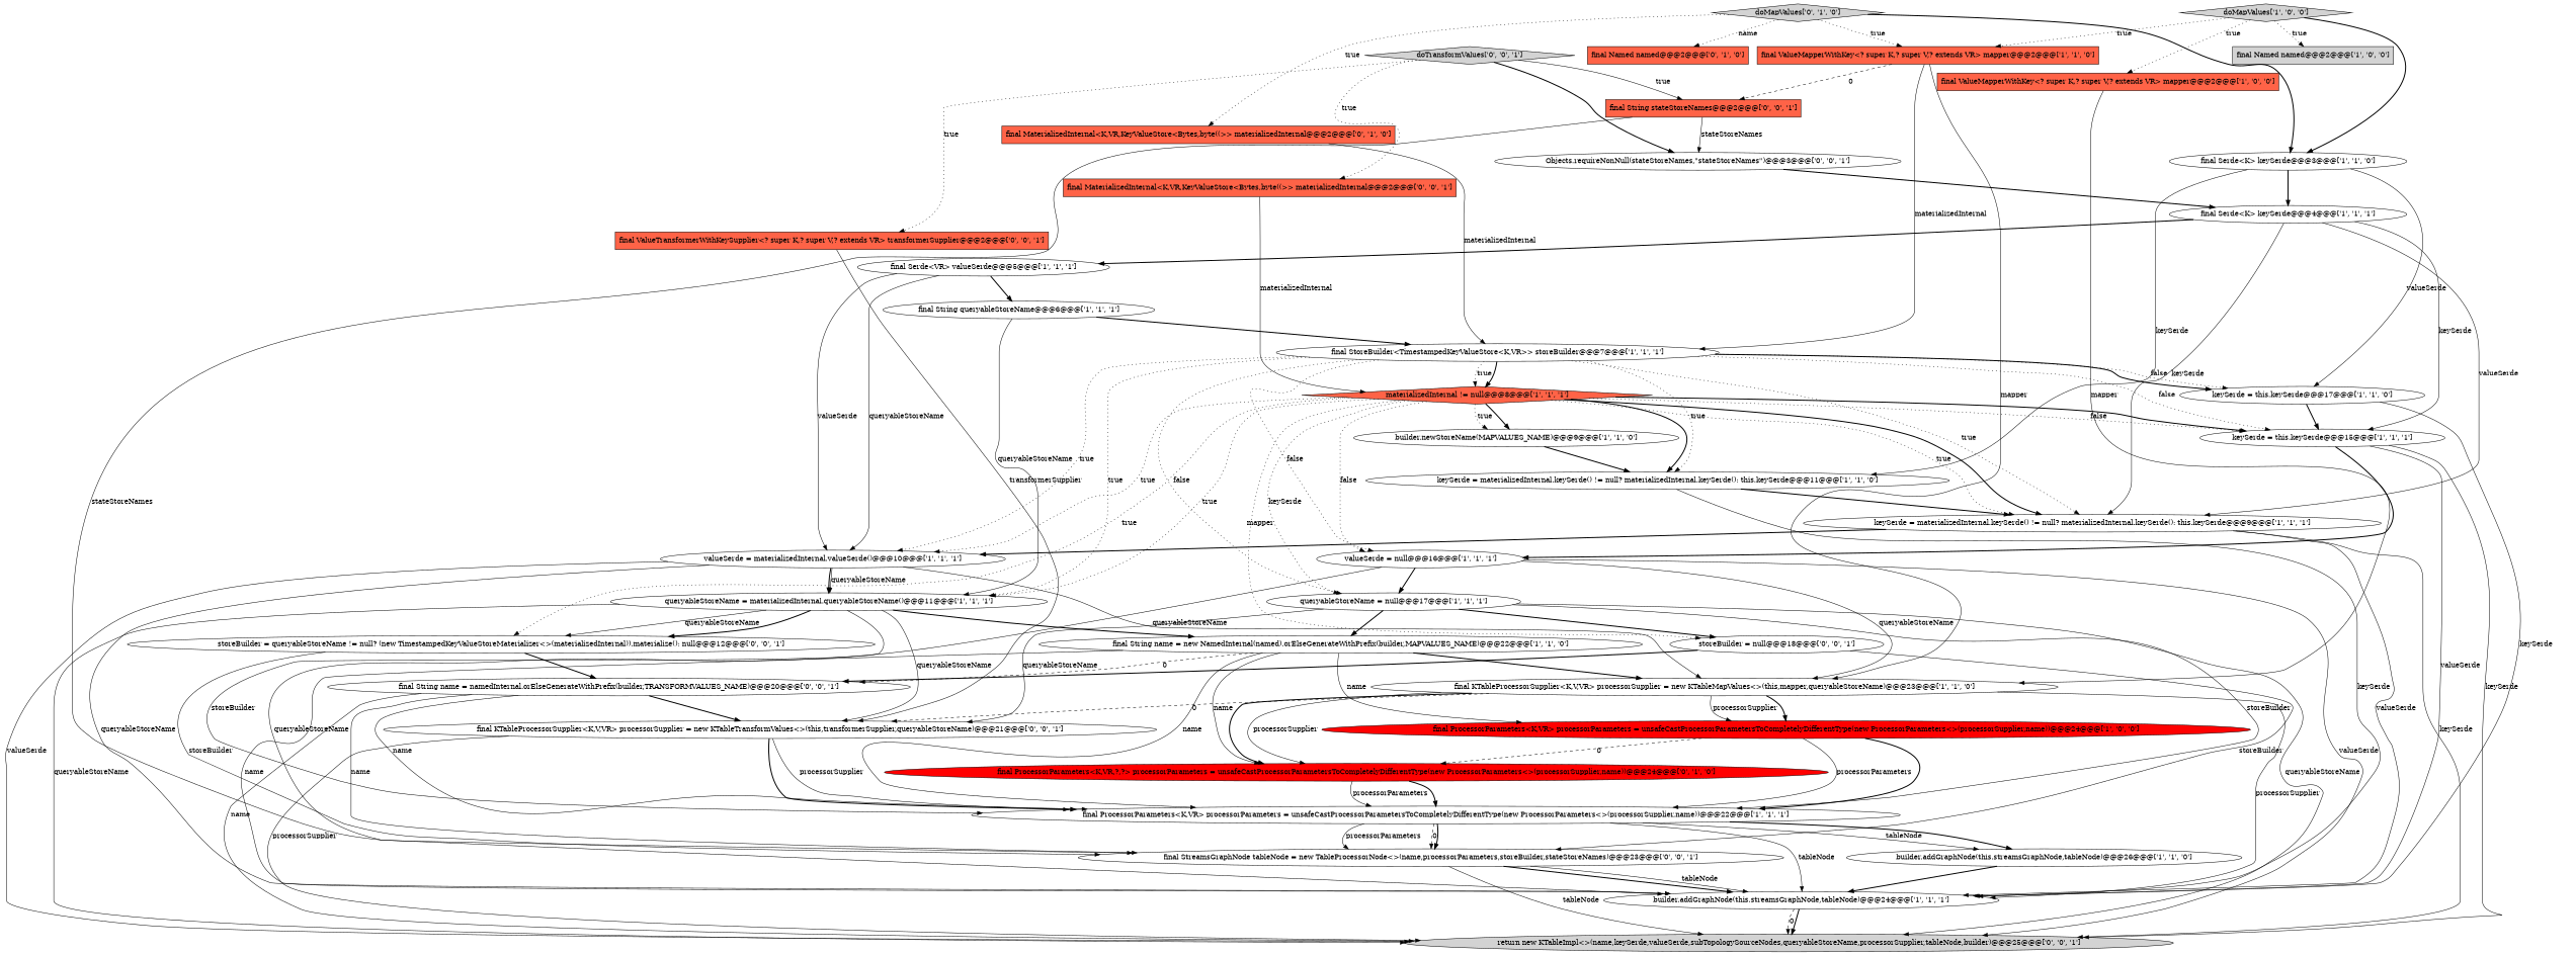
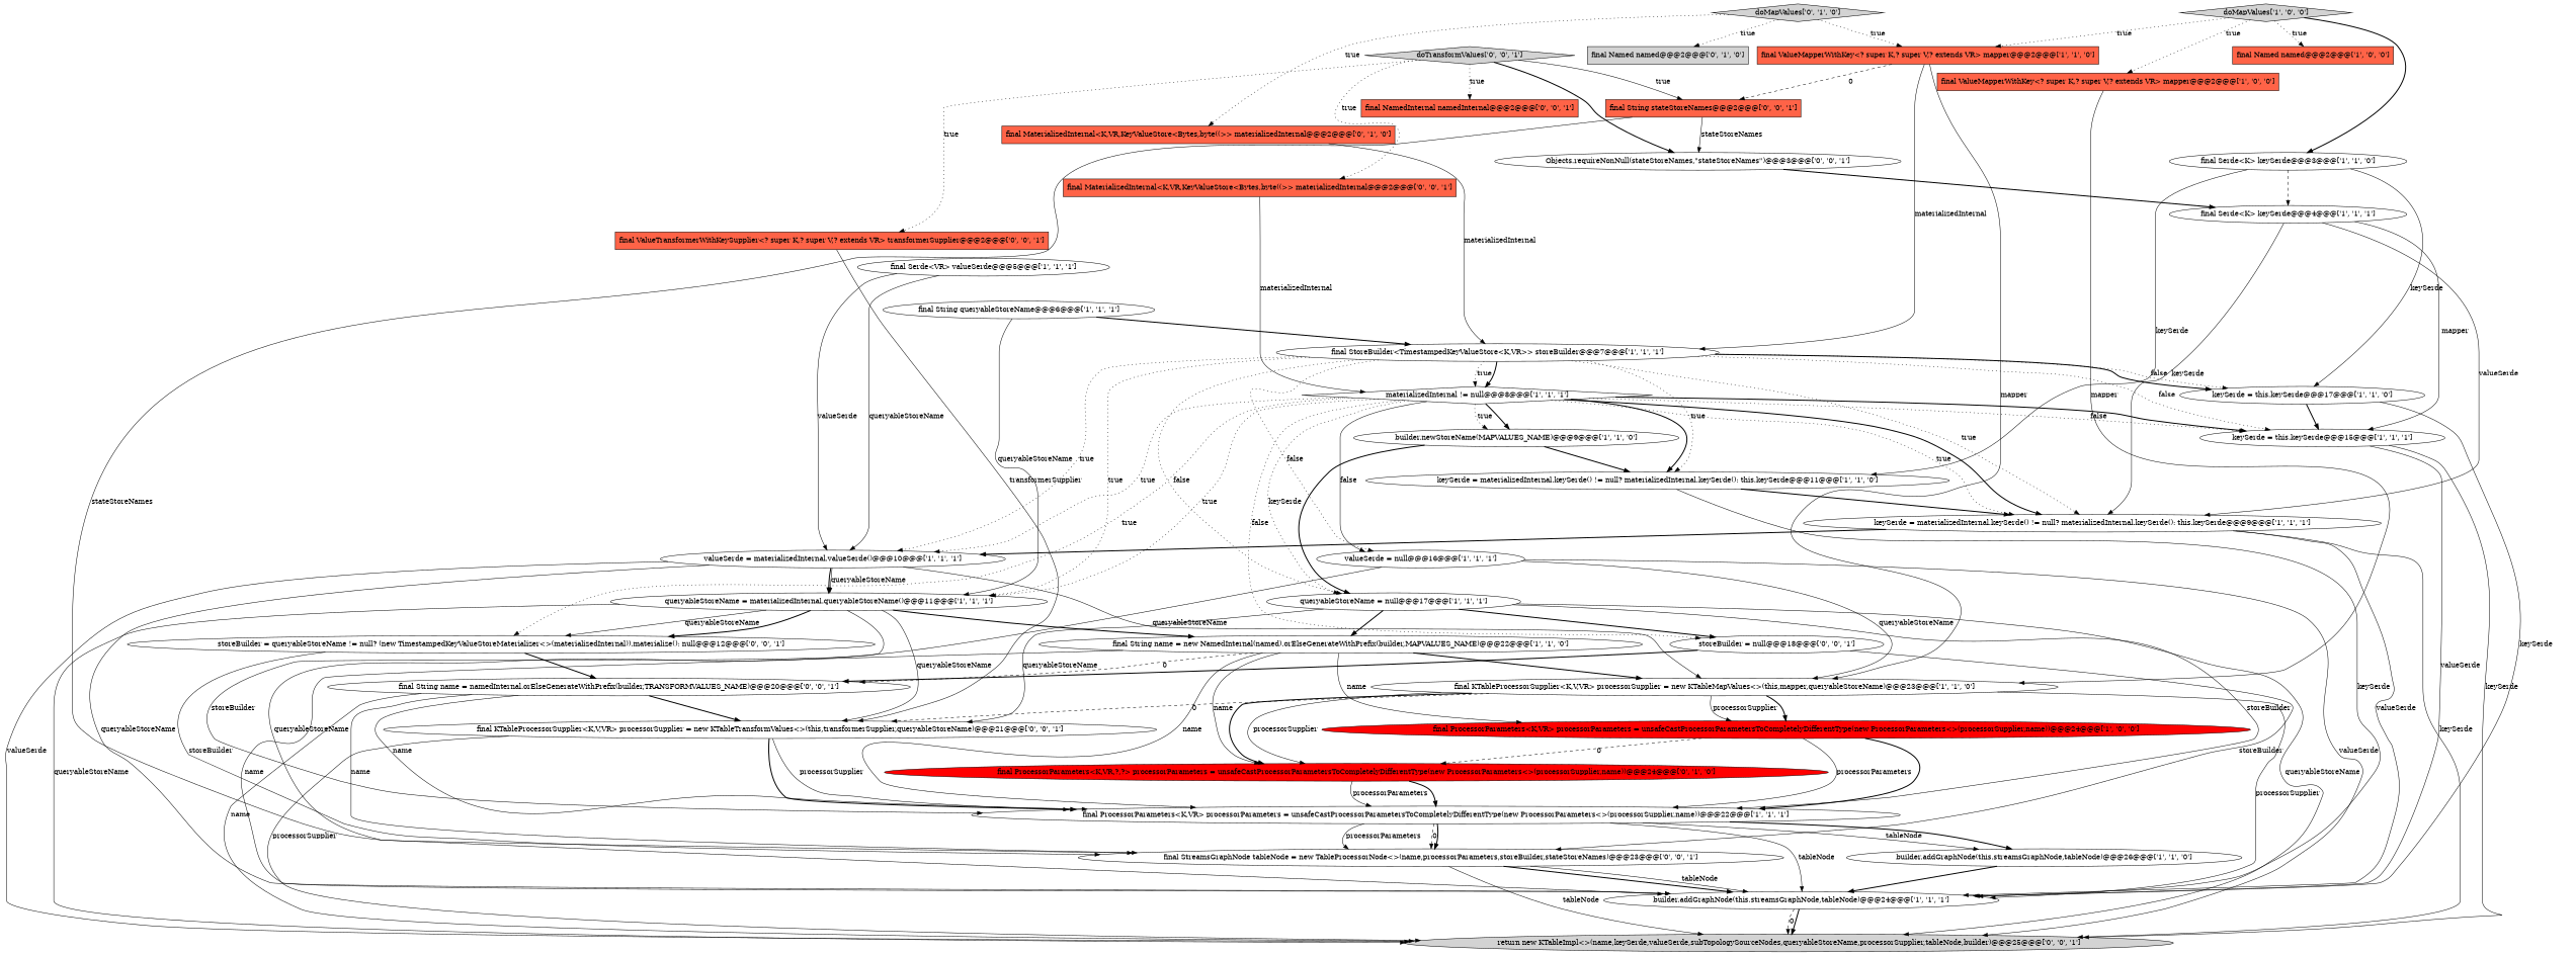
  digraph {
    node [fillcolor=white shape=ellipse style=filled]
    edge [style=solid]
    n1 [label="final KTableProcessorSupplier<K,V,VR> processorSupplier = new KTableMapValues<>(this,mapper,queryableStoreName)@@@23@@@['1', '1', '0']"]
    n2 [label="final KTableProcessorSupplier<K,V,VR> processorSupplier = new KTableTransformValues<>(this,transformerSupplier,queryableStoreName)@@@21@@@['0', '0', '1']"]
    n3 [fillcolor=red label="final ProcessorParameters<K,VR,?,?> processorParameters = unsafeCastProcessorParametersToCompletelyDifferentType(new ProcessorParameters<>(processorSupplier,name))@@@24@@@['0', '1', '0']"]
    n4 [label="builder.addGraphNode(this.streamsGraphNode,tableNode)@@@24@@@['1', '1', '1']"]
    n5 [fillcolor=red label="final ProcessorParameters<K,VR> processorParameters = unsafeCastProcessorParametersToCompletelyDifferentType(new ProcessorParameters<>(processorSupplier,name))@@@24@@@['1', '0', '0']"]
    n6 [fillcolor=lightgray label="return new KTableImpl<>(name,keySerde,valueSerde,subTopologySourceNodes,queryableStoreName,processorSupplier,tableNode,builder)@@@25@@@['0', '0', '1']"]
    n7 [label="final ProcessorParameters<K,VR> processorParameters = unsafeCastProcessorParametersToCompletelyDifferentType(new ProcessorParameters<>(processorSupplier,name))@@@22@@@['1', '1', '1']"]
    n8 [fillcolor=lightgray label="doMapValues['1', '0', '0']" shape=diamond]
    n9 [fillcolor=tomato label="final ValueMapperWithKey<? super K,? super V,? extends VR> mapper@@@2@@@['1', '0', '0']" shape=box]
    n10 [label="final Serde<K> keySerde@@@3@@@['1', '1', '0']"]
    n11 [fillcolor=tomato label="final ValueMapperWithKey<? super K,? super V,? extends VR> mapper@@@2@@@['1', '1', '0']" shape=box]
-   n12 [fillcolor=lightgray label="final Named named@@@2@@@['1', '0', '0']" shape=box]
+   n12 [fillcolor=tomato label="final Named named@@@2@@@['1', '0', '0']" shape=box]
    n13 [label="keySerde = materializedInternal.keySerde() != null? materializedInternal.keySerde(): this.keySerde@@@11@@@['1', '1', '0']"]
    n14 [label="final Serde<K> keySerde@@@4@@@['1', '1', '1']"]
    n15 [label="keySerde = this.keySerde@@@17@@@['1', '1', '0']"]
    n16 [label="final StoreBuilder<TimestampedKeyValueStore<K,VR>> storeBuilder@@@7@@@['1', '1', '1']"]
    n17 [fillcolor=tomato label="final String stateStoreNames@@@2@@@['0', '0', '1']" shape=box]
    n18 [label="keySerde = materializedInternal.keySerde() != null? materializedInternal.keySerde(): this.keySerde@@@9@@@['1', '1', '1']"]
    n19 [label="valueSerde = materializedInternal.valueSerde()@@@10@@@['1', '1', '1']"]
    n20 [label="queryableStoreName = materializedInternal.queryableStoreName()@@@11@@@['1', '1', '1']"]
    n21 [label="storeBuilder = null@@@18@@@['0', '0', '1']"]
    n22 [label="final StreamsGraphNode tableNode = new TableProcessorNode<>(name,processorParameters,storeBuilder,stateStoreNames)@@@23@@@['0', '0', '1']"]
    n23 [label="final String name = namedInternal.orElseGenerateWithPrefix(builder,TRANSFORMVALUES_NAME)@@@20@@@['0', '0', '1']"]
    n24 [label="storeBuilder = queryableStoreName != null? (new TimestampedKeyValueStoreMaterializer<>(materializedInternal)).materialize(): null@@@12@@@['0', '0', '1']"]
    n25 [label="final String name = new NamedInternal(named).orElseGenerateWithPrefix(builder,MAPVALUES_NAME)@@@22@@@['1', '1', '0']"]
    n26 [label="builder.addGraphNode(this.streamsGraphNode,tableNode)@@@26@@@['1', '1', '0']"]
+   n27 [fillcolor=tomato label="final NamedInternal namedInternal@@@2@@@['0', '0', '1']" shape=box]
    n28 [fillcolor=tomato label="final MaterializedInternal<K,VR,KeyValueStore<Bytes,byte((>> materializedInternal@@@2@@@['0', '1', '0']" shape=box]
    n29 [label="queryableStoreName = null@@@17@@@['1', '1', '1']"]
    n30 [label="valueSerde = null@@@16@@@['1', '1', '1']"]
-   n31 [fillcolor=tomato label="materializedInternal != null@@@8@@@['1', '1', '1']" shape=diamond]
+   n31 [label="materializedInternal != null@@@8@@@['1', '1', '1']" shape=diamond]
    n32 [label="keySerde = this.keySerde@@@15@@@['1', '1', '1']"]
    n33 [label="final Serde<VR> valueSerde@@@5@@@['1', '1', '1']"]
    n34 [fillcolor=tomato label="final ValueTransformerWithKeySupplier<? super K,? super V,? extends VR> transformerSupplier@@@2@@@['0', '0', '1']" shape=box]
    n35 [label="builder.newStoreName(MAPVALUES_NAME)@@@9@@@['1', '1', '0']"]
-   n36 [fillcolor=tomato label="final Named named@@@2@@@['0', '1', '0']" shape=box]
+   n36 [fillcolor=lightgray label="final Named named@@@2@@@['0', '1', '0']" shape=box]
    n37 [fillcolor=lightgray label="doMapValues['0', '1', '0']" shape=diamond]
    n38 [label="Objects.requireNonNull(stateStoreNames,\"stateStoreNames\")@@@3@@@['0', '0', '1']"]
    n39 [label="final String queryableStoreName@@@6@@@['1', '1', '1']"]
    n40 [fillcolor=lightgray label="doTransformValues['0', '0', '1']" shape=diamond]
    n41 [fillcolor=tomato label="final MaterializedInternal<K,VR,KeyValueStore<Bytes,byte((>> materializedInternal@@@2@@@['0', '0', '1']" shape=box]
    n1 -> n2 [label=0 style=dashed]
    n1 -> n3 [style=bold]
    n1 -> n3 [label=processorSupplier]
    n1 -> n4 [label=processorSupplier]
    n1 -> n5 [style=bold]
    n1 -> n5 [label=processorSupplier]
    n2 -> n6 [label=processorSupplier]
    n2 -> n7 [style=bold]
    n2 -> n7 [label=processorSupplier]
    n3 -> n7 [style=bold]
    n3 -> n7 [label=processorParameters]
    n4 -> n6 [label=0 style=dashed]
    n4 -> n6 [style=bold]
    n5 -> n3 [label=0 style=dashed]
    n5 -> n7 [label=processorParameters]
    n5 -> n7 [style=bold]
    n7 -> n4 [label=tableNode]
    n7 -> n22 [label=processorParameters]
    n7 -> n22 [label=0 style=dashed]
    n7 -> n22 [style=bold]
    n7 -> n26 [label=tableNode]
    n7 -> n26 [style=bold]
    n8 -> n9 [label=true style=dotted]
    n8 -> n10 [style=bold]
    n8 -> n11 [label=true style=dotted]
    n8 -> n12 [label=true style=dotted]
    n9 -> n1 [label=mapper]
    n10 -> n13 [label=keySerde]
-   n10 -> n14 [style=bold]
-   n10 -> n15 [label=valueSerde]
+   n10 -> n14 [style=dashed]
+   n10 -> n15 [label=keySerde]
    n11 -> n1 [label=mapper]
    n11 -> n16 [label=materializedInternal]
    n11 -> n17 [label=0 style=dashed]
    n13 -> n4 [label=keySerde]
    n13 -> n18 [style=bold]
    n14 -> n18 [label=valueSerde]
    n14 -> n18 [label=keySerde]
-   n14 -> n32 [label=keySerde]
-   n14 -> n33 [style=bold]
+   n14 -> n32 [label=mapper]
    n15 -> n4 [label=keySerde]
    n15 -> n32 [style=bold]
    n16 -> n13 [label=true style=dotted]
    n16 -> n15 [label=false style=dotted]
    n16 -> n15 [style=bold]
    n16 -> n18 [label=true style=dotted]
    n16 -> n19 [label=true style=dotted]
    n16 -> n20 [label=true style=dotted]
    n16 -> n29 [label=false style=dotted]
    n16 -> n30 [label=false style=dotted]
    n16 -> n31 [label=true style=dotted]
    n16 -> n31 [style=bold]
    n16 -> n32 [label=false style=dotted]
    n17 -> n22 [label=stateStoreNames]
    n17 -> n38 [label=stateStoreNames]
    n18 -> n4 [label=valueSerde]
    n18 -> n6 [label=keySerde]
    n18 -> n19 [style=bold]
    n19 -> n1 [label=queryableStoreName]
    n19 -> n4 [label=queryableStoreName]
    n19 -> n6 [label=valueSerde]
    n19 -> n20 [label=queryableStoreName]
    n19 -> n20 [style=bold]
    n20 -> n2 [label=queryableStoreName]
    n20 -> n6 [label=queryableStoreName]
    n20 -> n7 [label=storeBuilder]
    n20 -> n24 [label=queryableStoreName]
    n20 -> n24 [style=bold]
    n20 -> n25 [style=bold]
    n21 -> n22 [label=storeBuilder]
    n21 -> n23 [style=bold]
    n22 -> n4 [style=bold]
    n22 -> n4 [label=tableNode]
    n22 -> n6 [label=tableNode]
    n23 -> n2 [style=bold]
    n23 -> n6 [label=name]
    n23 -> n7 [label=name]
    n23 -> n22 [label=name]
    n24 -> n22 [label=storeBuilder]
    n24 -> n23 [style=bold]
    n25 -> n1 [style=bold]
    n25 -> n3 [label=name]
    n25 -> n4 [label=name]
    n25 -> n5 [label=name]
    n25 -> n7 [label=name]
    n25 -> n23 [label=0 style=dashed]
    n26 -> n4 [style=bold]
    n28 -> n16 [label=materializedInternal]
    n29 -> n2 [label=queryableStoreName]
    n29 -> n6 [label=queryableStoreName]
    n29 -> n7 [label=storeBuilder]
    n29 -> n21 [style=bold]
    n29 -> n25 [style=bold]
    n30 -> n1 [label=queryableStoreName]
    n30 -> n4 [label=queryableStoreName]
    n30 -> n6 [label=valueSerde]
-   n30 -> n29 [style=bold]
+   n35 -> n29 [style=bold]
    n31 -> n13 [style=bold]
    n31 -> n18 [label=true style=dotted]
    n31 -> n18 [style=bold]
    n31 -> n19 [label=true style=dotted]
    n31 -> n20 [label=true style=dotted]
-   n31 -> n21 [label=mapper style=dotted]
+   n31 -> n21 [label=false style=dotted]
    n31 -> n24 [label=true style=dotted]
    n31 -> n29 [label=keySerde style=dotted]
-   n31 -> n30 [label=false style=dotted]
+   n31 -> n30 [label=false]
    n31 -> n32 [label=false style=dotted]
    n31 -> n32 [style=bold]
    n31 -> n35 [style=bold]
    n31 -> n35 [label=true style=dotted]
    n32 -> n4 [label=valueSerde]
    n32 -> n6 [label=keySerde]
-   n32 -> n30 [style=bold]
    n33 -> n19 [label=valueSerde]
    n33 -> n19 [label=queryableStoreName]
-   n33 -> n39 [style=bold]
    n34 -> n2 [label=transformerSupplier]
    n35 -> n13 [style=bold]
-   n37 -> n10 [style=bold]
    n37 -> n11 [label=true style=dotted]
    n37 -> n28 [label=true style=dotted]
-   n37 -> n36 [label=name style=dotted]
+   n37 -> n36 [label=true style=dotted]
    n38 -> n14 [style=bold]
    n39 -> n16 [style=bold]
    n39 -> n20 [label=queryableStoreName]
    n40 -> n17 [label=true]
+   n40 -> n27 [label=true style=dotted]
    n40 -> n34 [label=true style=dotted]
    n40 -> n38 [style=bold]
    n40 -> n41 [label=true style=dotted]
    n41 -> n31 [label=materializedInternal]
  }
